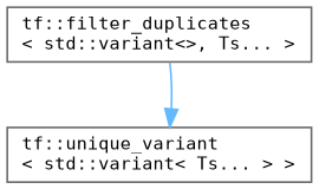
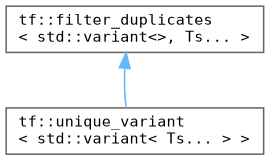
  digraph {
    rankdir=TB
    fontname="DejaVu Sans Mono"
    node [color=grey40 fillcolor=white fontname="DejaVu Sans Mono" fontsize=10 shape=box style=filled]
    n1 [height=0.2 label="tf::filter_duplicates\l\< std::variant\<\>, Ts... \>" width=0.4]
    n2 [height=0.2 label="tf::unique_variant\l\< std::variant\< Ts... \> \>" width=0.4]
-   n2 -> n1 [color=steelblue1 dir=back fontname="DejaVu Sans Mono" fontsize=10 labelfontname=Helvetica labelfontsize=10 style=solid]
+   n1 -> n2 [color=steelblue1 dir=back fontname="DejaVu Sans Mono" fontsize=10 labelfontname=Helvetica labelfontsize=10 style=solid]
  }
